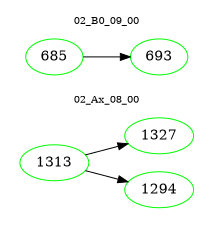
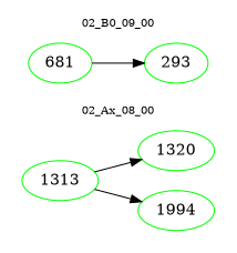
  digraph {
    fontname="DejaVu Serif"
    rankdir=LR
    node [color=green fontname="DejaVu Serif"]
    edge [color=black fontname="DejaVu Serif"]
    n1 [label=1313]
-   n2 [label=1294]
-   n3 [label=1327]
-   n4 [label=685]
-   n5 [label=693]
+   n2 [label=1994]
+   n3 [label=1320]
+   n4 [label=681]
+   n5 [label=293]
    subgraph cluster_1 {
      color=white
      fontsize=10
      label="02_Ax_08_00"
      n1
      n2
      n3
    }
    subgraph cluster_2 {
      color=white
      fontsize=10
      label="02_B0_09_00"
      n4
      n5
    }
    n1 -> n2
    n1 -> n3
    n4 -> n5
  }
